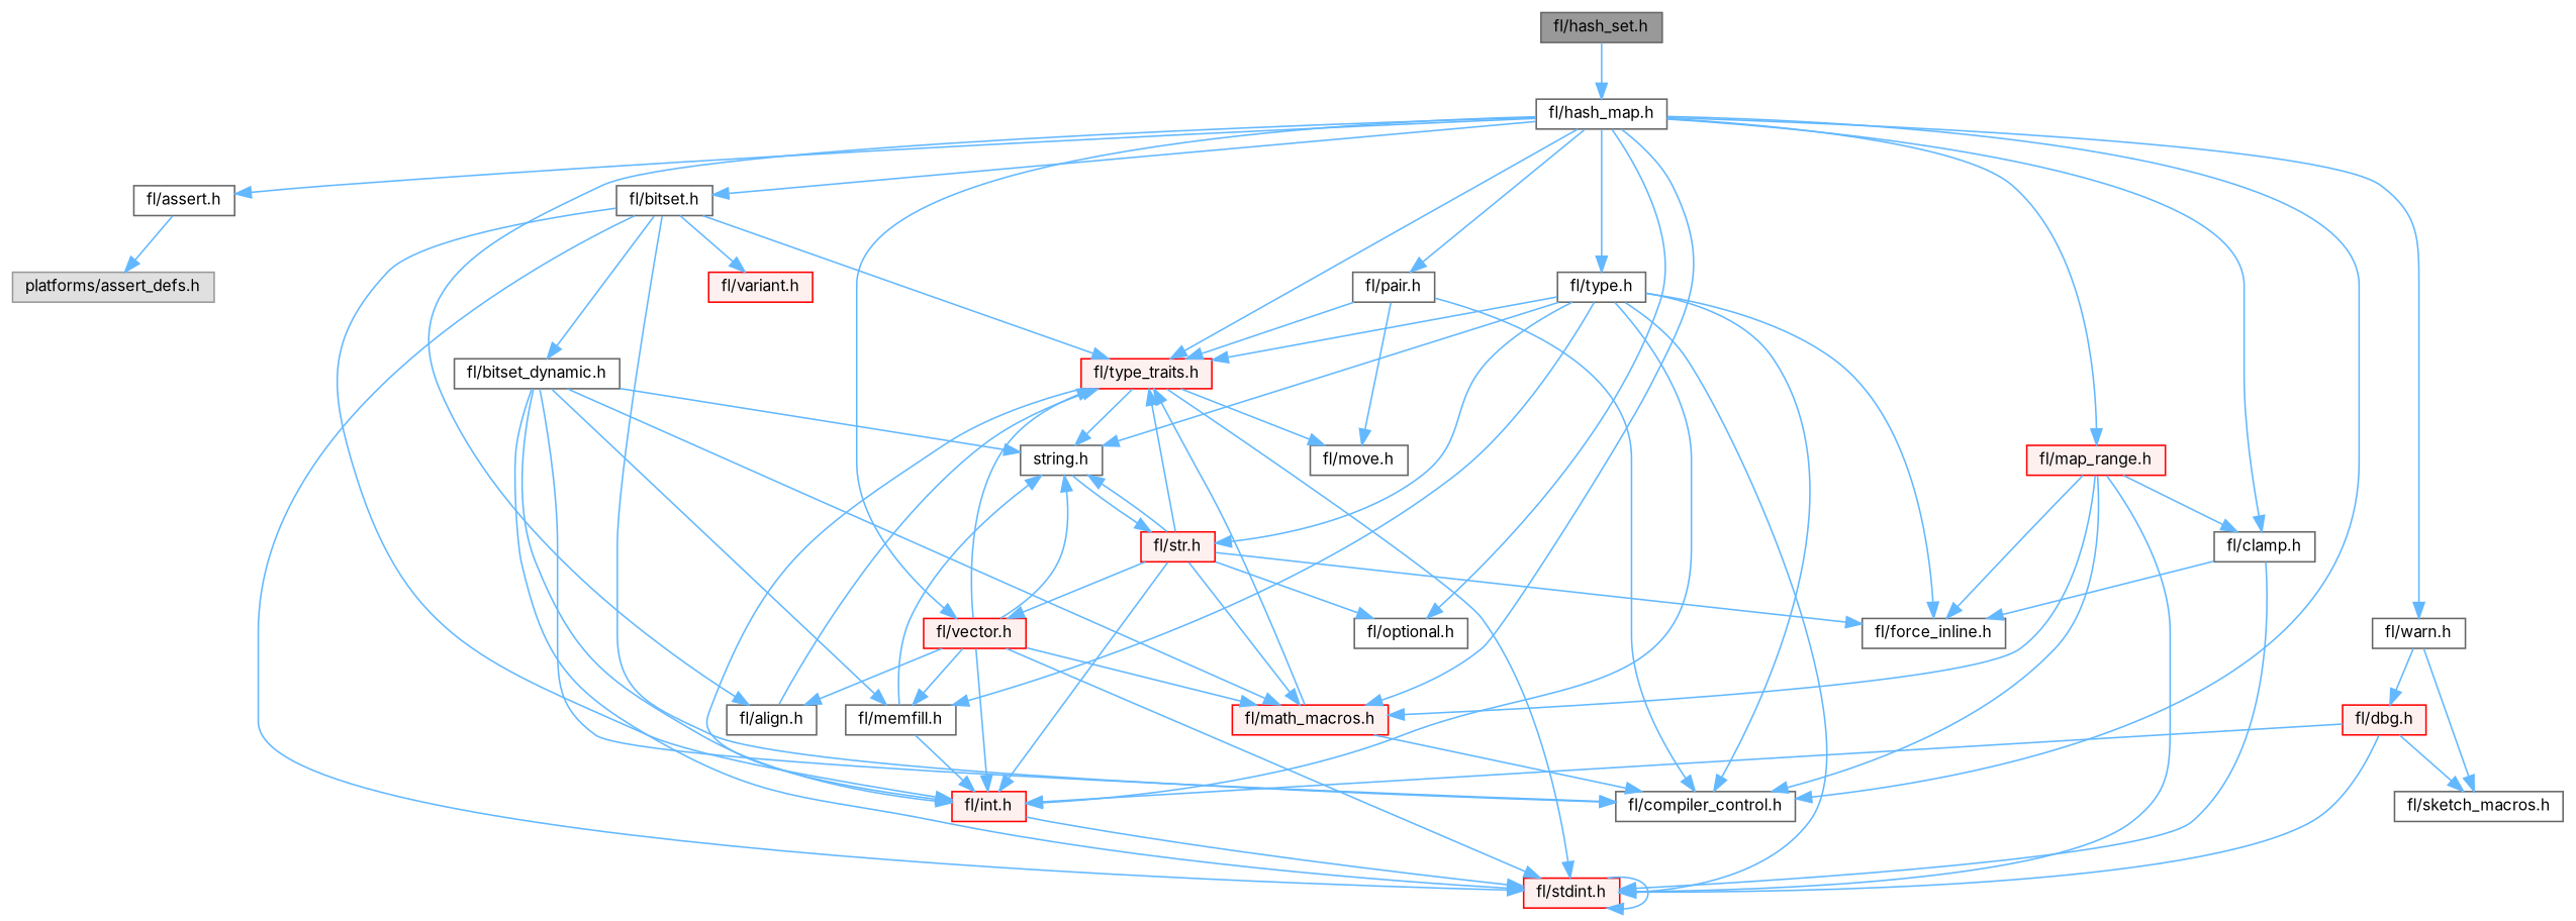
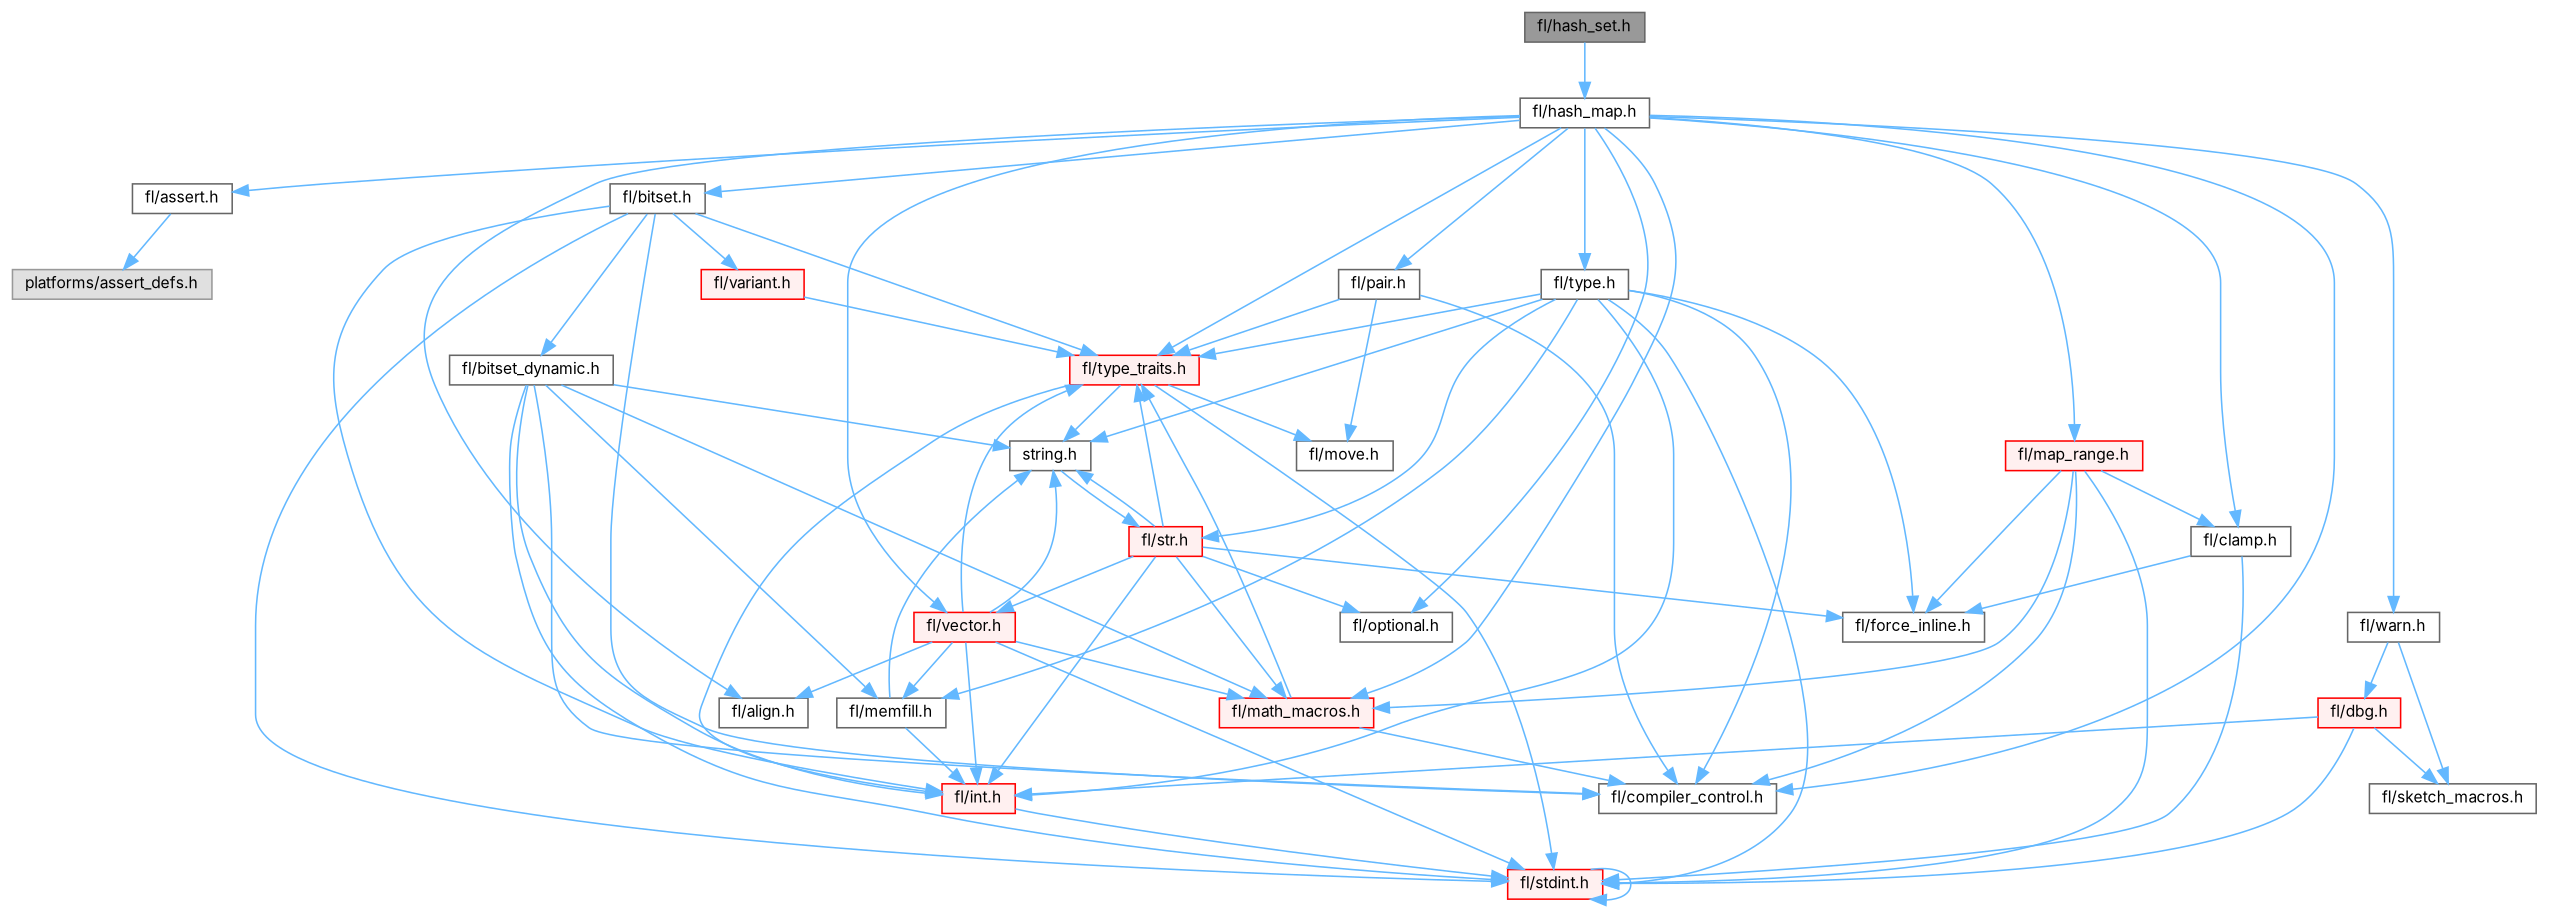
  digraph {
    fontname=Inter
    node [color=grey40 fillcolor=white fontname=Inter fontsize=10 shape=box style=filled]
    edge [color=steelblue1 fontname=Inter fontsize=10 labelfontname=Helvetica labelfontsize=10 style=solid]
    n1 [color=gray40 fillcolor=grey60 fontcolor=black height=0.2 label="fl/hash_set.h" width=0.4]
    n2 [height=0.2 label="fl/hash_map.h" width=0.4]
    n3 [height=0.2 label="fl/assert.h" width=0.4]
    n4 [height=0.2 label="fl/bitset.h" width=0.4]
    n5 [color=red fillcolor="#FFF0F0" height=0.2 label="fl/math_macros.h" width=0.4]
    n6 [height=0.2 label="fl/compiler_control.h" width=0.4]
    n7 [color=red fillcolor="#FFF0F0" height=0.2 label="fl/type_traits.h" width=0.4]
    n8 [height=0.2 label="fl/optional.h" width=0.4]
    n9 [color=red fillcolor="#FFF0F0" height=0.2 label="fl/vector.h" width=0.4]
    n10 [height=0.2 label="fl/align.h" width=0.4]
    n11 [height=0.2 label="fl/clamp.h" width=0.4]
    n12 [height=0.2 label="fl/type.h" width=0.4]
    n13 [color=red fillcolor="#FFF0F0" height=0.2 label="fl/map_range.h" width=0.4]
    n14 [height=0.2 label="fl/pair.h" width=0.4]
    n15 [height=0.2 label="fl/warn.h" width=0.4]
    n16 [color=grey60 fillcolor="#E0E0E0" height=0.2 label="platforms/assert_defs.h" width=0.4]
    n17 [height=0.2 label="fl/bitset_dynamic.h" width=0.4]
    n18 [color=red fillcolor="#FFF0F0" height=0.2 label="fl/stdint.h" width=0.4]
    n19 [color=red fillcolor="#FFF0F0" height=0.2 label="fl/int.h" width=0.4]
    n20 [color=red fillcolor="#FFF0F0" height=0.2 label="fl/variant.h" width=0.4]
    n21 [height=0.2 label="string.h" width=0.4]
    n22 [height=0.2 label="fl/move.h" width=0.4]
    n23 [height=0.2 label="fl/memfill.h" width=0.4]
    n24 [height=0.2 label="fl/force_inline.h" width=0.4]
    n25 [color=red fillcolor="#FFF0F0" height=0.2 label="fl/str.h" width=0.4]
    n26 [color=red fillcolor="#FFF0F0" height=0.2 label="fl/dbg.h" width=0.4]
    n27 [height=0.2 label="fl/sketch_macros.h" width=0.4]
    n1 -> n2
    n2 -> n3
    n2 -> n4
    n2 -> n5
    n2 -> n6
    n2 -> n7
    n2 -> n8
    n2 -> n9
    n2 -> n10
    n2 -> n11
    n2 -> n12
    n2 -> n13
    n2 -> n14
    n2 -> n15
    n3 -> n16
    n4 -> n6
    n4 -> n7
    n4 -> n17
    n4 -> n18
    n4 -> n19
    n4 -> n20
    n5 -> n6
    n5 -> n7
    n7 -> n18
    n7 -> n19
    n7 -> n21
    n7 -> n22
    n9 -> n5
    n9 -> n7
    n9 -> n10
    n9 -> n18
    n9 -> n19
    n9 -> n21
    n9 -> n23
    n11 -> n18
    n11 -> n24
    n12 -> n6
    n12 -> n7
    n12 -> n18
    n12 -> n19
    n12 -> n21
    n12 -> n23
    n12 -> n24
    n12 -> n25
    n13 -> n5
    n13 -> n6
    n13 -> n11
    n13 -> n18
    n13 -> n24
    n14 -> n6
    n14 -> n7
    n14 -> n22
    n15 -> n26
    n15 -> n27
    n17 -> n5
    n17 -> n6
    n17 -> n18
    n17 -> n19
    n17 -> n21
    n17 -> n23
    n18 -> n18
    n19 -> n18
-   n10 -> n7
+   n20 -> n7
    n21 -> n25
    n23 -> n19
    n23 -> n21
    n25 -> n5
    n25 -> n7
    n25 -> n8
    n25 -> n9
    n25 -> n19
    n25 -> n21
    n25 -> n24
    n26 -> n18
    n26 -> n19
    n26 -> n27
  }
